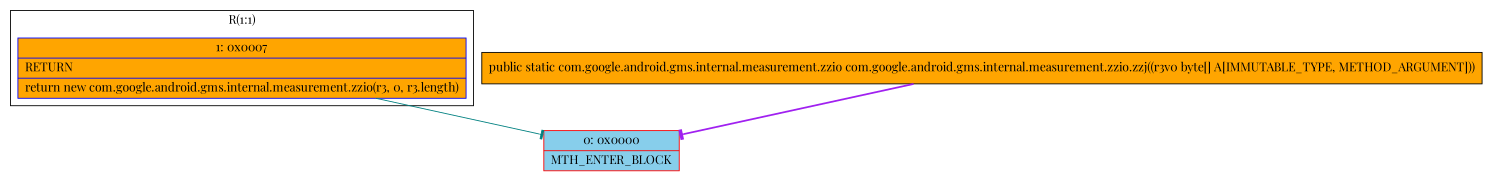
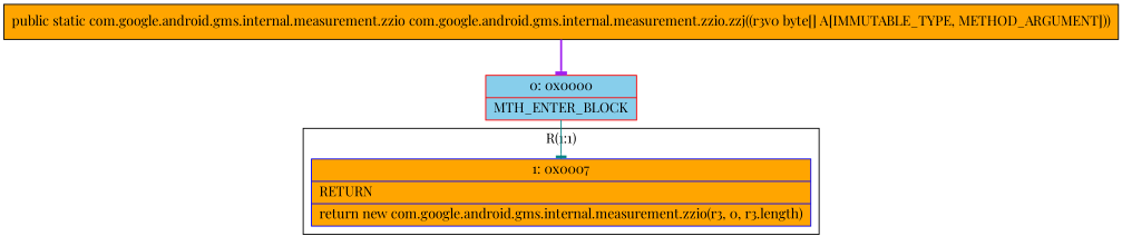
  digraph {
    fontname="Playfair Display"
    node [shape=record style=filled fillcolor=orange fontname="Playfair Display"]
    edge [arrowhead=tee fontname="Playfair Display"]
    n1 [color=blue label="{1\:\ 0x0007|RETURN\l|return new com.google.android.gms.internal.measurement.zzio(r3, 0, r3.length)\l}"]
    n2 [color=red label="{0\:\ 0x0000|MTH_ENTER_BLOCK\l}" fillcolor=skyblue]
    n3 [label="{public static com.google.android.gms.internal.measurement.zzio com.google.android.gms.internal.measurement.zzio.zzj((r3v0 byte[] A[IMMUTABLE_TYPE, METHOD_ARGUMENT])) }"]
    subgraph cluster_1 {
      label="R(1:1)"
      n1
    }
-   n1 -> n2 [color=teal style=solid]
+   n2 -> n1 [color=teal style=solid]
    n3 -> n2 [color=purple style=bold]
  }
